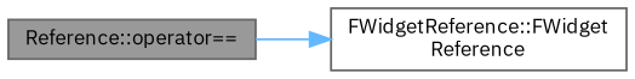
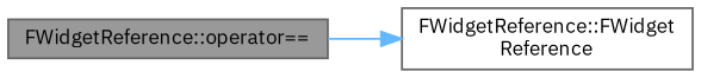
  digraph {
    rankdir=LR
    fontname="IBM Plex Sans"
    node [fontname="IBM Plex Sans" fontsize=10 shape=box style=filled]
-   n1 [color=gray40 fillcolor=grey60 fontcolor=black height=0.2 label="Reference::operator==" width=0.4]
+   n1 [color=gray40 fillcolor=grey60 fontcolor=black height=0.2 label="FWidgetReference::operator==" width=0.4]
    n2 [color=grey40 fillcolor=white height=0.2 label="FWidgetReference::FWidget\lReference" width=0.4]
    n1 -> n2 [color=steelblue1 fontname="IBM Plex Sans" fontsize=10 labelfontname=Helvetica labelfontsize=10 style=solid]
  }
